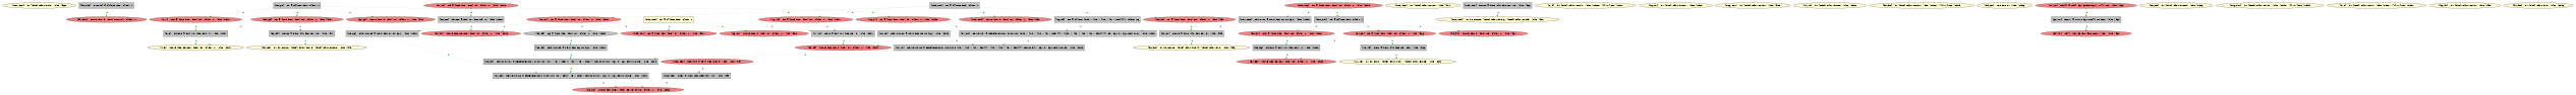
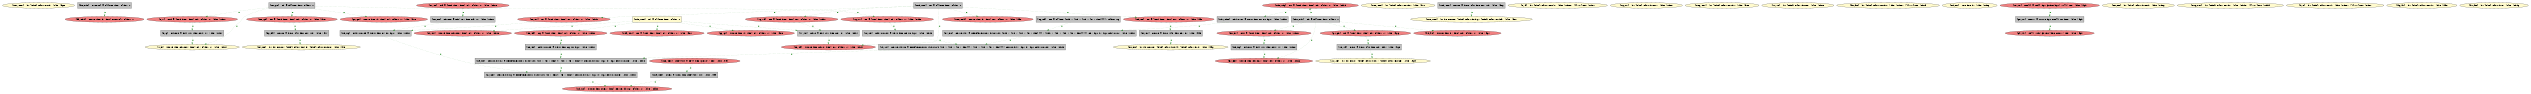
  digraph {
    fontname="DejaVu Sans Mono"
    node [fillcolor=lightcoral fontname="DejaVu Sans Mono" shape=ellipse style=filled]
    edge [color=forestgreen fontcolor=forestgreen fontname="DejaVu Sans Mono" style=dotted]
    n1 [fillcolor=lemonchiffon label="[124/125]  br label %for.cond, !dbg !965"]
    n2 [fillcolor=grey label="[98/101]  %retval = alloca i32, align 4" shape=rectangle]
    n3 [label="[99/100]  store i32 0, i32* %retval, align 4"]
    n4 [fillcolor=lemonchiffon label="[4/5]  store i32 %inc21, i32* %j, align 4, !dbg !1017"]
    n5 [fillcolor=grey label="[120/121]  %m = alloca i32, align 4" shape=rectangle]
    n6 [label="[118/119]  store i32 0, i32* %m, align 4, !dbg !991"]
    n7 [label="[76/79]  %8 = load i32, i32* %m, align 4, !dbg !1007"]
    n8 [label="[80/85]  %3 = load i32, i32* %m, align 4, !dbg !993"]
    n9 [label="[18/19]  store i32 %inc, i32* %m, align 4, !dbg !1007"]
    n10 [label="[22/27]  %7 = load i32, i32* %m, align 4, !dbg !1004"]
    n11 [fillcolor=grey label="[77/78]  %inc = add nsw i32 %8, 1, !dbg !1007" shape=rectangle]
    n12 [fillcolor=grey label="[81/84]  %cmp8 = icmp slt i32 %3, 5, !dbg !995" shape=rectangle]
    n13 [fillcolor=grey label="[23/26]  %idxprom15 = sext i32 %7 to i64, !dbg !1001" shape=rectangle]
    n14 [fillcolor=lemonchiffon label="[122/123]  br label %for.cond1, !dbg !974"]
    n15 [fillcolor=lemonchiffon label="[44/45]  br i1 %cmp, label %for.body, label %for.end25, !dbg !969"]
    n16 [label="[109/114]  %2 = load i32, i32* %k, align 4, !dbg !984"]
    n17 [fillcolor=grey label="[110/113]  %cmp5 = icmp slt i32 %2, 10, !dbg !986" shape=rectangle]
    n18 [fillcolor=lemonchiffon label="[111/112]  br i1 %cmp5, label %for.body6, label %for.end19, !dbg !987"]
    n19 [label="[14/15]  %9 = load i32, i32* %k, align 4, !dbg !1012"]
    n20 [fillcolor=grey label="[12/13]  %inc18 = add nsw i32 %9, 1, !dbg !1012" shape=rectangle]
    n21 [label="[10/11]  store i32 %inc18, i32* %k, align 4, !dbg !1012"]
    n22 [fillcolor=grey label="[40/41]  %arrayidx12 = getelementptr inbounds [10 x [10 x [5 x i32]]], [10 x [10 x [5 x i32]]]* %arrayidx, i64 0, i64 %idxprom11, !dbg !1001" shape=rectangle]
    n23 [fillcolor=grey label="[29/30]  %arrayidx14 = getelementptr inbounds [10 x [5 x i32]], [10 x [5 x i32]]* %arrayidx12, i64 0, i64 %idxprom13, !dbg !1001" shape=rectangle]
    n24 [fillcolor=grey label="[24/25]  %arrayidx16 = getelementptr inbounds [5 x i32], [5 x i32]* %arrayidx14, i64 0, i64 %idxprom15, !dbg !1001" shape=rectangle]
    n25 [fillcolor=lemonchiffon label="[8/9]  br label %for.cond4, !dbg !1013, !llvm.loop !1014"]
-   n26 [fillcolor=grey label="[38/39]  %6 = load i32, i32* %k, align 4, !dbg !1003"]
+   n26 [label="[38/39]  %6 = load i32, i32* %k, align 4, !dbg !1003"]
    n27 [fillcolor=grey label="[28/31]  %idxprom13 = sext i32 %6 to i64, !dbg !1001" shape=rectangle]
    n28 [fillcolor=grey label="[48/49]  %cmp = icmp slt i32 %0, 100, !dbg !968" shape=rectangle]
    n29 [label="[2/7]  %10 = load i32, i32* %j, align 4, !dbg !1017"]
    n30 [fillcolor=grey label="[3/6]  %inc21 = add nsw i32 %10, 1, !dbg !1017" shape=rectangle]
    n31 [fillcolor=lemonchiffon label="[16/17]  br label %for.inc17, !dbg !1011"]
    n32 [fillcolor=grey label="[42/43]  %idxprom11 = sext i32 %5 to i64, !dbg !1001" shape=rectangle]
    n33 [label="[20/21]  store i32 %rem, i32* %arrayidx16, align 4, !dbg !1005"]
    n34 [fillcolor=grey label="[33/36]  %inc24 = add nsw i32 %11, 1, !dbg !1022" shape=rectangle]
    n35 [label="[34/35]  store i32 %inc24, i32* %i, align 4, !dbg !1022"]
    n36 [fillcolor=grey label="[87/88]  %arrayidx = getelementptr inbounds [100 x [10 x [10 x [5 x i32]]]], [100 x [10 x [10 x [5 x i32]]]]* %a, i64 0, i64 %idxprom, !dbg !1001" shape=rectangle]
    n37 [label="[32/37]  %11 = load i32, i32* %i, align 4, !dbg !1022"]
    n38 [fillcolor=lemonchiffon label="[82/83]  br i1 %cmp8, label %for.body9, label %for.end, !dbg !996"]
    n39 [label="[128/131]  %call10 = call i32 @rand() #3, !dbg !997"]
    n40 [fillcolor=grey label="[129/130]  %rem = srem i32 %call10, 10, !dbg !999" shape=rectangle]
    n41 [fillcolor=lemonchiffon label="[126/127]  br label %for.cond4, !dbg !983"]
    n42 [fillcolor=lemonchiffon label="[74/75]  br label %for.inc23, !dbg !1021"]
    n43 [fillcolor=grey label="[102/107]  %i = alloca i32, align 4" shape=rectangle]
    n44 [label="[64/65]  %0 = load i32, i32* %i, align 4, !dbg !966"]
    n45 [label="[90/91]  store i32 0, i32* %i, align 4, !dbg !964"]
    n46 [label="[103/106]  %4 = load i32, i32* %i, align 4, !dbg !1000"]
    n47 [fillcolor=grey label="[104/105]  %idxprom = sext i32 %4 to i64, !dbg !1001" shape=rectangle]
    n48 [fillcolor=grey label="[54/63]  %j = alloca i32, align 4" shape=rectangle]
    n49 [label="[46/47]  %5 = load i32, i32* %j, align 4, !dbg !1002"]
    n50 [label="[61/62]  store i32 0, i32* %j, align 4, !dbg !973"]
    n51 [label="[55/60]  %1 = load i32, i32* %j, align 4, !dbg !975"]
    n52 [fillcolor=grey label="[56/59]  %cmp2 = icmp slt i32 %1, 10, !dbg !977" shape=rectangle]
    n53 [fillcolor=lemonchiffon label="[92/93]  br label %for.cond1, !dbg !1018, !llvm.loop !1019"]
    n54 [fillcolor=lemonchiffon label="[50/51]  ret i32 0, !dbg !1026"]
    n55 [label="[69/70]  call void @srand(i32 %conv) #3, !dbg !961"]
    n56 [fillcolor=lemonchiffon label="[108/115]  %k = alloca i32, align 4" shape=rectangle]
    n57 [label="[66/67]  store i32 0, i32* %k, align 4, !dbg !982"]
    n58 [fillcolor=lemonchiffon label="[57/58]  br i1 %cmp2, label %for.body3, label %for.end22, !dbg !978"]
    n59 [fillcolor=lemonchiffon label="[52/53]  br label %for.inc20, !dbg !1016"]
    n60 [fillcolor=grey label="[86/89]  %a = alloca [100 x [10 x [10 x [5 x i32]]]], align 16" shape=rectangle]
    n61 [fillcolor=lemonchiffon label="[116/117]  br label %for.cond7, !dbg !1008, !llvm.loop !1009"]
    n62 [fillcolor=lemonchiffon label="[0/1]  br label %for.cond, !dbg !1023, !llvm.loop !1024"]
    n63 [fillcolor=lemonchiffon label="[96/97]  br label %for.cond7, !dbg !992"]
    n64 [fillcolor=lemonchiffon label="[94/95]  br label %for.inc, !dbg !1006"]
    n65 [label="[72/73]  %call = call i64 @time(i64* null) #3, !dbg !960"]
    n66 [fillcolor=grey label="[68/71]  %conv = trunc i64 %call to i32, !dbg !960" shape=rectangle]
    n2 -> n3 [label=T]
    n5 -> n6 [label=T]
    n5 -> n7 [label=T]
    n5 -> n8 [label=T]
    n5 -> n9 [label=T]
    n5 -> n10 [label=T]
    n7 -> n11 [label=T]
    n8 -> n12 [label=T]
    n10 -> n13 [label=T]
    n11 -> n9 [label=T]
    n12 -> n38 [label=T]
    n13 -> n24 [label=T]
    n17 -> n18 [label=T]
    n19 -> n20 [label=T]
-   n20 -> n21 [label=T]
+   n20 -> n13 [label=T]
    n22 -> n23 [label=T]
    n23 -> n24 [label=T]
    n24 -> n33 [label=T]
    n26 -> n27 [label=T]
    n27 -> n23 [label=T]
    n28 -> n15 [label=T]
    n29 -> n30 [label=T]
    n30 -> n4 [label=T]
    n32 -> n22 [label=T]
    n34 -> n35 [label=T]
    n36 -> n22 [label=T]
    n37 -> n34 [label=T]
    n39 -> n40 [label=T]
    n40 -> n33 [label=T]
    n43 -> n35 [label=T]
    n43 -> n37 [label=T]
    n43 -> n44 [label=T]
    n43 -> n45 [label=T]
-   n46 -> n43 [label=T]
+   n43 -> n46 [label=T]
    n44 -> n28 [label=T]
    n46 -> n47 [label=T]
    n47 -> n36 [label=T]
    n48 -> n4 [label=T]
    n48 -> n29 [label=T]
    n48 -> n49 [label=T]
    n48 -> n50 [label=T]
    n48 -> n51 [label=T]
+   n49 -> n32 [label=T]
    n51 -> n52 [label=T]
    n52 -> n58 [label=T]
    n56 -> n11 [label=T]
    n56 -> n16 [label=T]
    n56 -> n21 [label=T]
    n56 -> n26 [label=T]
    n56 -> n57 [label=T]
    n60 -> n36 [label=T]
    n65 -> n66 [label=T]
    n66 -> n55 [label=T]
  }
